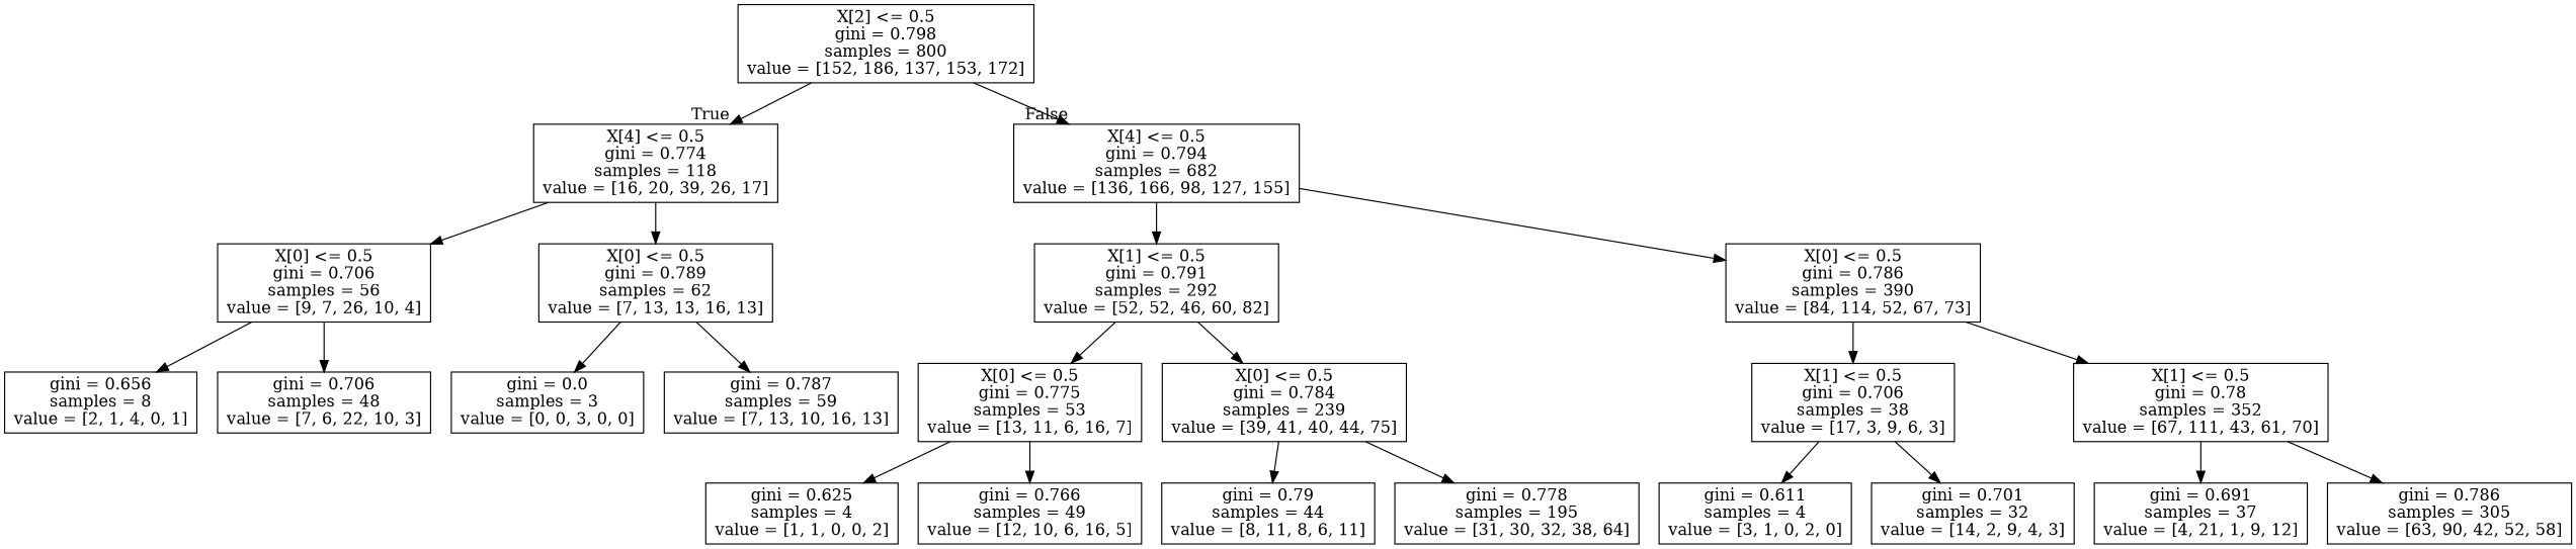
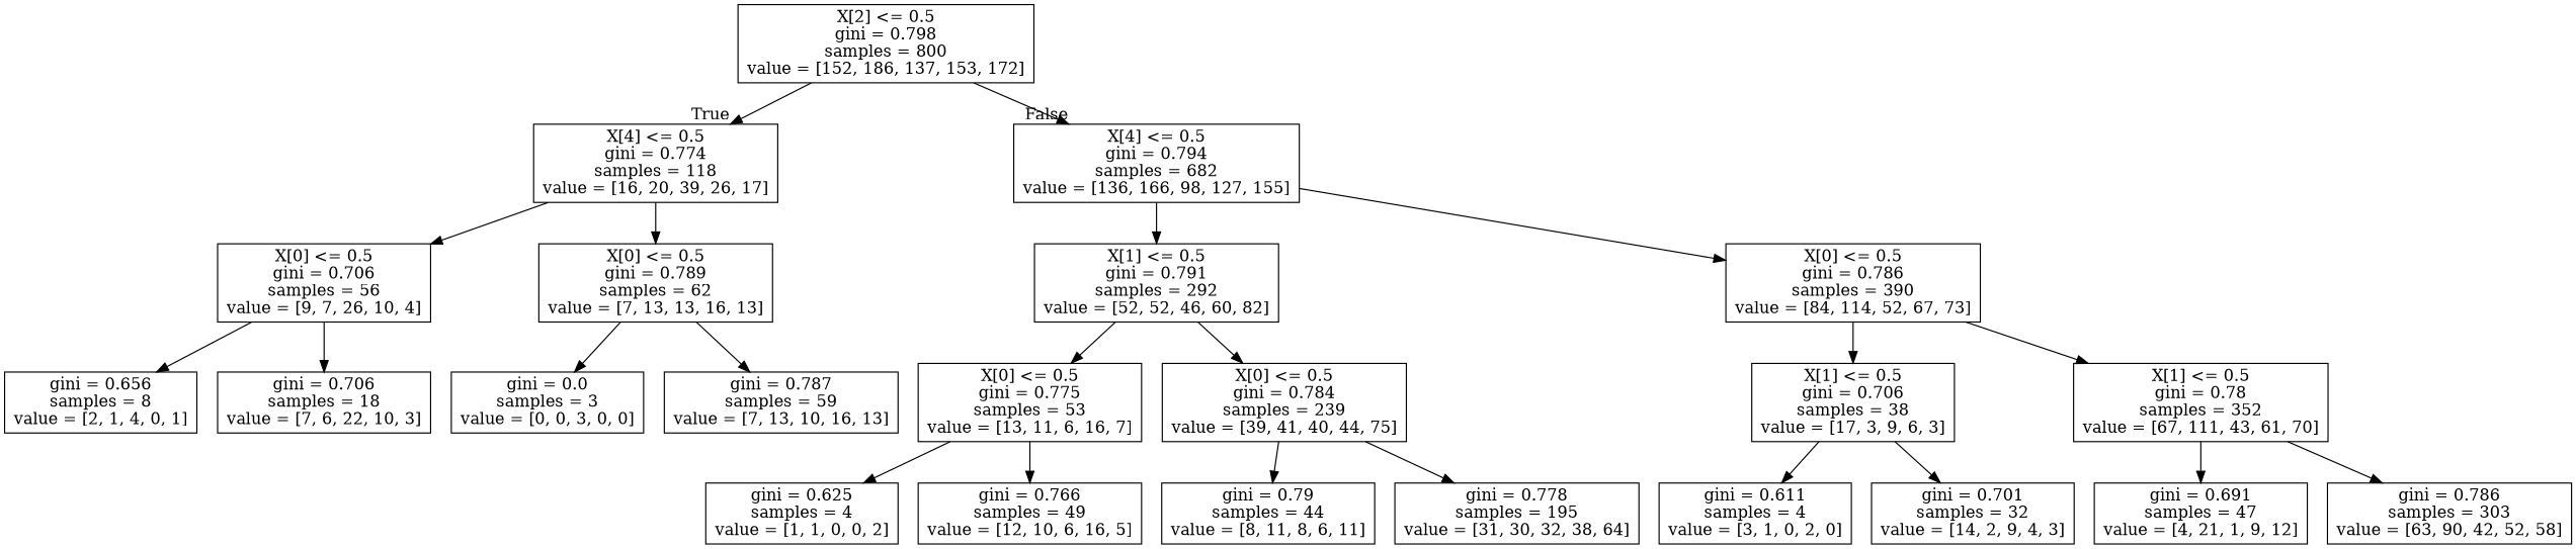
  digraph {
    node [shape=box]
    n1 [label="X[2] <= 0.5\ngini = 0.798\nsamples = 800\nvalue = [152, 186, 137, 153, 172]"]
    n2 [label="X[4] <= 0.5\ngini = 0.774\nsamples = 118\nvalue = [16, 20, 39, 26, 17]"]
    n3 [label="X[4] <= 0.5\ngini = 0.794\nsamples = 682\nvalue = [136, 166, 98, 127, 155]"]
    n4 [label="X[0] <= 0.5\ngini = 0.706\nsamples = 56\nvalue = [9, 7, 26, 10, 4]"]
    n5 [label="X[0] <= 0.5\ngini = 0.789\nsamples = 62\nvalue = [7, 13, 13, 16, 13]"]
    n6 [label="X[1] <= 0.5\ngini = 0.791\nsamples = 292\nvalue = [52, 52, 46, 60, 82]"]
    n7 [label="X[0] <= 0.5\ngini = 0.786\nsamples = 390\nvalue = [84, 114, 52, 67, 73]"]
    n8 [label="gini = 0.656\nsamples = 8\nvalue = [2, 1, 4, 0, 1]"]
-   n9 [label="gini = 0.706\nsamples = 48\nvalue = [7, 6, 22, 10, 3]"]
+   n9 [label="gini = 0.706\nsamples = 18\nvalue = [7, 6, 22, 10, 3]"]
    n10 [label="gini = 0.0\nsamples = 3\nvalue = [0, 0, 3, 0, 0]"]
    n11 [label="gini = 0.787\nsamples = 59\nvalue = [7, 13, 10, 16, 13]"]
    n12 [label="X[0] <= 0.5\ngini = 0.775\nsamples = 53\nvalue = [13, 11, 6, 16, 7]"]
    n13 [label="X[0] <= 0.5\ngini = 0.784\nsamples = 239\nvalue = [39, 41, 40, 44, 75]"]
    n14 [label="X[1] <= 0.5\ngini = 0.706\nsamples = 38\nvalue = [17, 3, 9, 6, 3]"]
    n15 [label="X[1] <= 0.5\ngini = 0.78\nsamples = 352\nvalue = [67, 111, 43, 61, 70]"]
    n16 [label="gini = 0.625\nsamples = 4\nvalue = [1, 1, 0, 0, 2]"]
    n17 [label="gini = 0.766\nsamples = 49\nvalue = [12, 10, 6, 16, 5]"]
    n18 [label="gini = 0.79\nsamples = 44\nvalue = [8, 11, 8, 6, 11]"]
    n19 [label="gini = 0.778\nsamples = 195\nvalue = [31, 30, 32, 38, 64]"]
    n20 [label="gini = 0.611\nsamples = 4\nvalue = [3, 1, 0, 2, 0]"]
    n21 [label="gini = 0.701\nsamples = 32\nvalue = [14, 2, 9, 4, 3]"]
-   n22 [label="gini = 0.691\nsamples = 37\nvalue = [4, 21, 1, 9, 12]"]
-   n23 [label="gini = 0.786\nsamples = 305\nvalue = [63, 90, 42, 52, 58]"]
+   n22 [label="gini = 0.691\nsamples = 47\nvalue = [4, 21, 1, 9, 12]"]
+   n23 [label="gini = 0.786\nsamples = 303\nvalue = [63, 90, 42, 52, 58]"]
    n1 -> n2 [headlabel=True labelangle=45 labeldistance=2.5]
    n1 -> n3 [headlabel=False labelangle=-45 labeldistance=2.5]
    n2 -> n4
    n2 -> n5
    n3 -> n6
    n3 -> n7
    n4 -> n8
    n4 -> n9
    n5 -> n10
    n5 -> n11
    n6 -> n12
    n6 -> n13
    n7 -> n14
    n7 -> n15
    n12 -> n16
    n12 -> n17
    n13 -> n18
    n13 -> n19
    n14 -> n20
    n14 -> n21
    n15 -> n22
    n15 -> n23
  }
